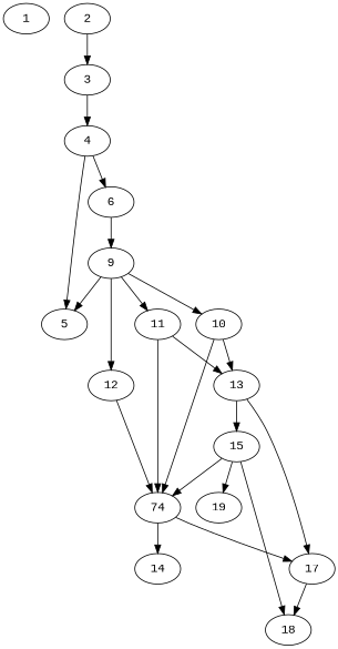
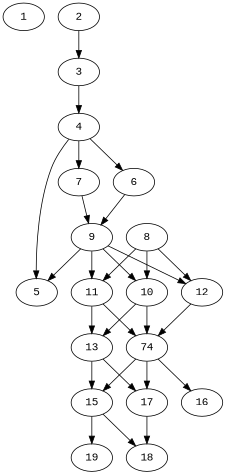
  digraph {
    fontname="Liberation Mono"
    node [alpha=0.04 fontname="Liberation Mono"]
    edge [fontname="Liberation Mono"]
    1 [expect_size=7367680]
    2 [alpha=0.16 expect_size=50228224]
    3 [alpha=0.00 expect_size=33715200]
    4 [alpha=0.16 expect_size=26427392]
    5 [alpha=0.12 expect_size=40146944]
    6 [alpha=0.10 expect_size=48975872]
+   7 [expect_size=28990464]
    9 [alpha=0.03 expect_size=30935040]
    10 [alpha=0.10 expect_size=40894464]
    11 [alpha=0.00 expect_size=24353792]
    12 [alpha=0.13 expect_size=33492992]
+   8 [alpha=0.07 expect_size=49554432]
    13 [alpha=0.19 expect_size=24383488]
    n14 [alpha=0.06 expect_size=24430592 label=74]
    15 [alpha=0.01 expect_size=14909440]
    17 [alpha=0.20 expect_size=19808256]
-   16 [alpha=0.08 expect_size=42382336 label=14]
+   16 [alpha=0.08 expect_size=42382336]
    18 [alpha=0.13 expect_size=29897728]
    19 [alpha=0.12 expect_size=47299584]
    2 -> 3
    3 -> 4
    4 -> 5
    4 -> 6
+   4 -> 7
    6 -> 9
+   7 -> 9
    9 -> 5
    9 -> 10
    9 -> 11
    9 -> 12
    10 -> 13
    10 -> n14
    11 -> 13
    11 -> n14
    12 -> n14
+   8 -> 10
+   8 -> 11
+   8 -> 12
    13 -> 15
    13 -> 17
-   15 -> n14
+   n14 -> 15
    n14 -> 17
    n14 -> 16
    15 -> 18
    15 -> 19
    17 -> 18
  }
